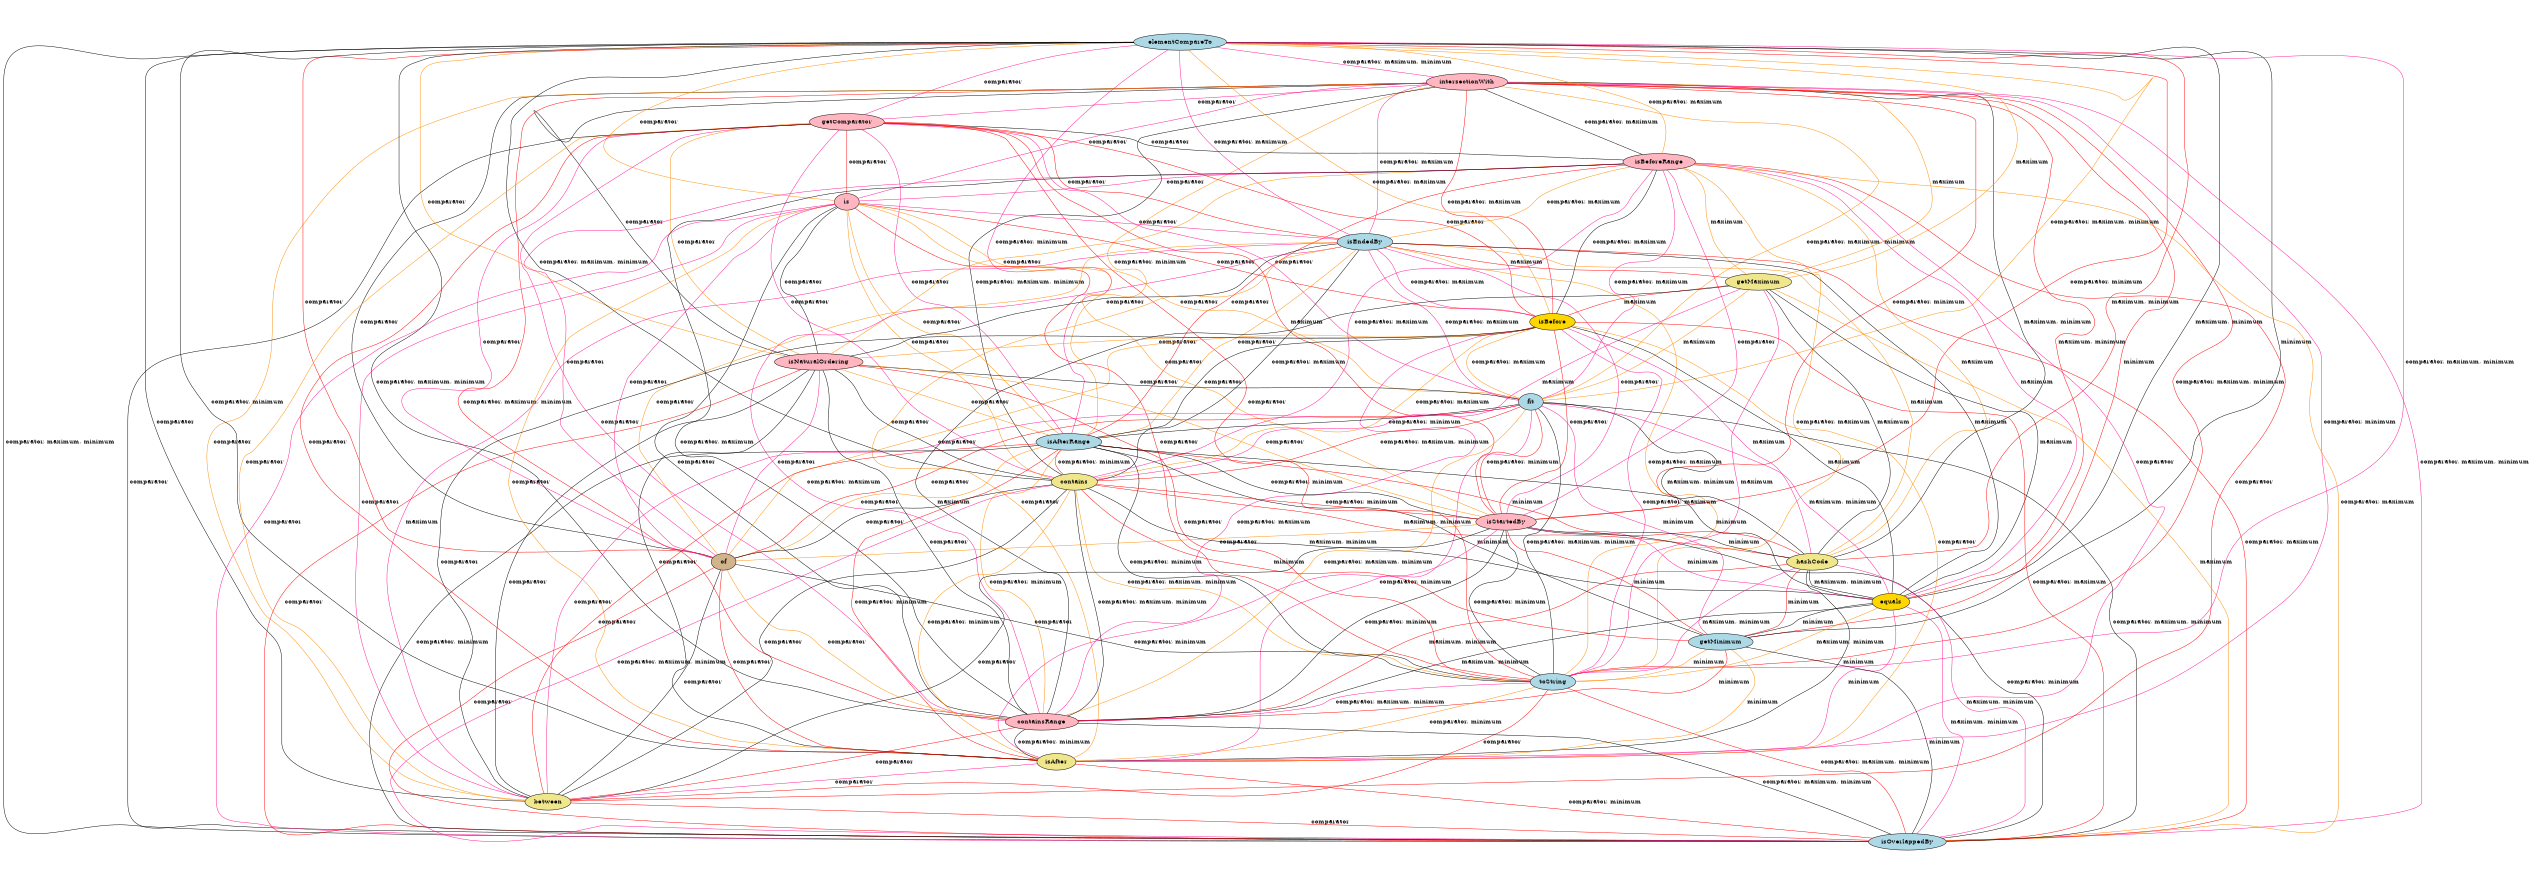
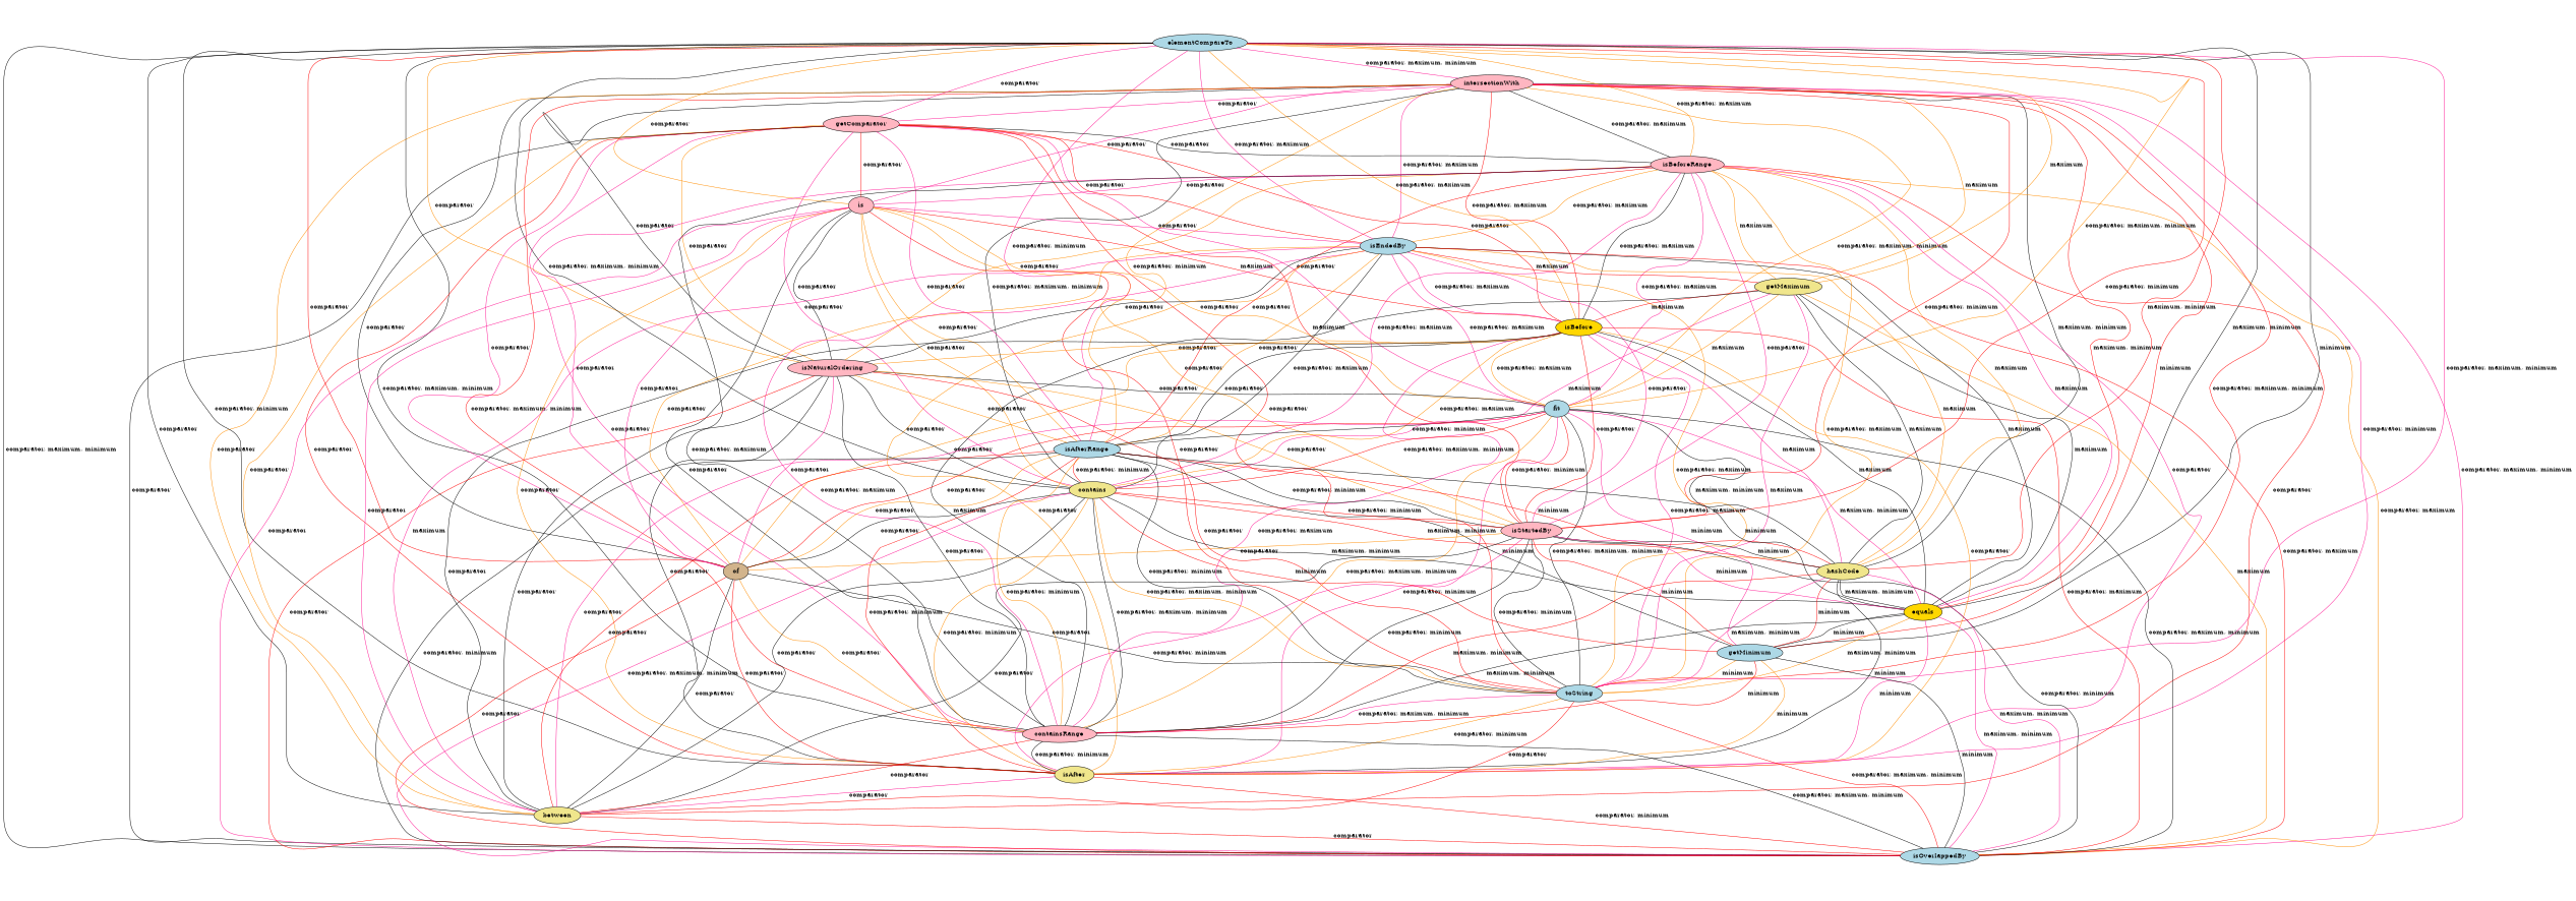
  digraph {
    node [fillcolor=lightpink style=filled]
    edge [color=black dir=none]
    intersectionWith
    elementCompareTo [fillcolor=lightblue]
    getComparator
    isBeforeRange
    is
    isEndedBy [fillcolor=lightblue]
    getMaximum [fillcolor=khaki]
    isBefore [fillcolor=gold]
    isNaturalOrdering
    fit [fillcolor=lightblue]
    isAfterRange [fillcolor=lightblue]
    contains [fillcolor=khaki]
    isStartedBy
    hashCode [fillcolor=khaki]
    of [fillcolor=tan]
    equals [fillcolor=gold]
    getMinimum [fillcolor=lightblue]
    toString [fillcolor=lightblue]
    containsRange
    isAfter [fillcolor=khaki]
    between [fillcolor=khaki]
    isOverlappedBy [fillcolor=lightblue]
    intersectionWith -> getComparator [color=deeppink label=" comparator"]
    intersectionWith -> isBeforeRange [label=" comparator, maximum"]
    intersectionWith -> is [color=deeppink label=" comparator"]
    intersectionWith -> isEndedBy [color=deeppink label=" comparator, maximum"]
    intersectionWith -> getMaximum [color=darkorange label=" maximum"]
    intersectionWith -> isBefore [color=red label=" comparator, maximum"]
    intersectionWith -> isNaturalOrdering [label=" comparator"]
    intersectionWith -> fit [color=darkorange label=" comparator, maximum, minimum"]
    intersectionWith -> isAfterRange [color=darkorange label=" comparator, minimum"]
    intersectionWith -> contains [label=" comparator, maximum, minimum"]
    intersectionWith -> isStartedBy [color=red label=" comparator, minimum"]
    intersectionWith -> hashCode [label=" maximum, minimum"]
    intersectionWith -> of [label=" comparator"]
    intersectionWith -> equals [color=red label=" maximum, minimum"]
    intersectionWith -> getMinimum [color=red label=" minimum"]
    intersectionWith -> toString [color=red label=" comparator, maximum, minimum"]
    intersectionWith -> containsRange [color=red label=" comparator, maximum, minimum"]
    intersectionWith -> isAfter [color=deeppink label=" comparator, minimum"]
    intersectionWith -> between [color=darkorange label=" comparator"]
    intersectionWith -> isOverlappedBy [color=deeppink label=" comparator, maximum, minimum"]
    elementCompareTo -> intersectionWith [color=deeppink label=" comparator, maximum, minimum"]
    elementCompareTo -> getComparator [color=deeppink label=" comparator"]
    elementCompareTo -> isBeforeRange [color=darkorange label=" comparator, maximum"]
    elementCompareTo -> is [color=darkorange label=" comparator"]
    elementCompareTo -> isEndedBy [color=deeppink label=" comparator, maximum"]
    elementCompareTo -> getMaximum [color=darkorange label=" maximum"]
    elementCompareTo -> isBefore [color=darkorange label=" comparator, maximum"]
    elementCompareTo -> isNaturalOrdering [color=darkorange label=" comparator"]
    elementCompareTo -> fit [color=darkorange label=" comparator, maximum, minimum"]
    elementCompareTo -> isAfterRange [color=deeppink label=" comparator, minimum"]
    elementCompareTo -> contains [label=" comparator, maximum, minimum"]
    elementCompareTo -> isStartedBy [color=red label=" comparator, minimum"]
    elementCompareTo -> hashCode [color=red label=" maximum, minimum"]
    elementCompareTo -> of [color=red label=" comparator"]
    elementCompareTo -> equals [label=" maximum, minimum"]
    elementCompareTo -> getMinimum [label=" minimum"]
    elementCompareTo -> toString [color=deeppink label=" comparator, maximum, minimum"]
    elementCompareTo -> containsRange [label=" comparator, maximum, minimum"]
    elementCompareTo -> isAfter [label=" comparator, minimum"]
    elementCompareTo -> between [label=" comparator"]
    elementCompareTo -> isOverlappedBy [label=" comparator, maximum, minimum"]
    getComparator -> isBeforeRange [label=" comparator"]
    getComparator -> is [color=red label=" comparator"]
    getComparator -> isEndedBy [color=red label=" comparator"]
    getComparator -> isBefore [color=red label=" comparator"]
    getComparator -> isNaturalOrdering [color=darkorange label=" comparator"]
    getComparator -> fit [color=deeppink label=" comparator"]
    getComparator -> isAfterRange [color=deeppink label=" comparator"]
    getComparator -> contains [color=deeppink label=" comparator"]
    getComparator -> isStartedBy [color=red label=" maximum"]
    getComparator -> of [color=deeppink label=" comparator"]
    getComparator -> toString [color=red label=" comparator"]
    getComparator -> containsRange [color=deeppink label=" comparator"]
    getComparator -> isAfter [color=red label=" comparator"]
    getComparator -> between [color=darkorange label=" comparator"]
    getComparator -> isOverlappedBy [label=" comparator"]
    isBeforeRange -> is [color=deeppink label=" comparator"]
    isBeforeRange -> isEndedBy [color=darkorange label=" comparator, maximum"]
    isBeforeRange -> getMaximum [color=darkorange label=" maximum"]
    isBeforeRange -> isBefore [label=" comparator, maximum"]
    isBeforeRange -> isNaturalOrdering [color=darkorange label=" comparator"]
    isBeforeRange -> fit [color=deeppink label=" comparator, maximum"]
    isBeforeRange -> isAfterRange [color=red label=" comparator"]
    isBeforeRange -> contains [color=deeppink label=" comparator, maximum"]
    isBeforeRange -> isStartedBy [color=deeppink label=" comparator"]
    isBeforeRange -> hashCode [color=darkorange label=" maximum"]
    isBeforeRange -> of [color=deeppink label=" comparator"]
    isBeforeRange -> equals [color=deeppink label=" maximum"]
    isBeforeRange -> toString [color=darkorange label=" comparator, maximum"]
    isBeforeRange -> containsRange [label=" comparator, maximum"]
    isBeforeRange -> isAfter [color=deeppink label=" comparator"]
    isBeforeRange -> between [color=red label=" comparator"]
    isBeforeRange -> isOverlappedBy [color=darkorange label=" comparator, maximum"]
    is -> isEndedBy [color=deeppink label=" comparator"]
-   is -> isBefore [color=red label=" comparator"]
+   is -> isBefore [color=red label=" maximum"]
    is -> isNaturalOrdering [label=" comparator"]
    is -> fit [color=darkorange label=" comparator"]
    is -> isAfterRange [color=darkorange label=" comparator"]
    is -> contains [color=darkorange label=" comparator"]
    is -> isStartedBy [color=darkorange label=" comparator"]
    is -> of [color=deeppink label=" comparator"]
    is -> toString [color=red label=" comparator"]
    is -> containsRange [label=" comparator"]
    is -> isAfter [color=darkorange label=" comparator"]
    is -> between [color=deeppink label=" comparator"]
    is -> isOverlappedBy [color=deeppink label=" comparator"]
    isEndedBy -> getMaximum [color=red label=" maximum"]
    isEndedBy -> isBefore [color=deeppink label=" comparator, maximum"]
    isEndedBy -> isNaturalOrdering [label=" comparator"]
    isEndedBy -> fit [color=deeppink label=" comparator, maximum"]
    isEndedBy -> isAfterRange [color=darkorange label=" comparator"]
    isEndedBy -> contains [label=" comparator, maximum"]
    isEndedBy -> isStartedBy [color=deeppink label=" comparator"]
    isEndedBy -> hashCode [color=darkorange label=" maximum"]
    isEndedBy -> of [color=darkorange label=" comparator"]
    isEndedBy -> equals [label=" maximum"]
    isEndedBy -> toString [color=darkorange label=" comparator, maximum"]
    isEndedBy -> containsRange [color=deeppink label=" comparator, maximum"]
    isEndedBy -> isAfter [color=darkorange label=" comparator"]
    isEndedBy -> between [color=deeppink label=" maximum"]
    isEndedBy -> isOverlappedBy [color=red label=" comparator, maximum"]
    getMaximum -> isBefore [color=red label=" maximum"]
    getMaximum -> fit [color=darkorange label=" maximum"]
    getMaximum -> contains [color=deeppink label=" maximum"]
    getMaximum -> hashCode [label=" maximum"]
    getMaximum -> equals [label=" maximum"]
    getMaximum -> toString [color=deeppink label=" maximum"]
    getMaximum -> containsRange [label=" maximum"]
    getMaximum -> isOverlappedBy [color=darkorange label=" maximum"]
    isBefore -> isNaturalOrdering [color=darkorange label=" comparator"]
    isBefore -> fit [color=darkorange label=" comparator, maximum"]
    isBefore -> isAfterRange [label=" comparator"]
    isBefore -> contains [color=darkorange label=" comparator, maximum"]
    isBefore -> isStartedBy [color=red label=" comparator"]
    isBefore -> hashCode [color=deeppink label=" maximum"]
    isBefore -> of [color=darkorange label=" comparator"]
    isBefore -> equals [label=" maximum"]
    isBefore -> toString [color=deeppink label=" comparator, maximum"]
    isBefore -> containsRange [color=deeppink label=" comparator, maximum"]
    isBefore -> isAfter [color=darkorange label=" comparator"]
    isBefore -> between [label=" comparator"]
    isBefore -> isOverlappedBy [color=red label=" comparator, maximum"]
    isNaturalOrdering -> fit [label=" comparator"]
    isNaturalOrdering -> isAfterRange [color=darkorange label=" comparator"]
    isNaturalOrdering -> contains [label=" comparator"]
    isNaturalOrdering -> isStartedBy [color=darkorange label=" comparator"]
    isNaturalOrdering -> of [color=deeppink label=" comparator"]
    isNaturalOrdering -> toString [color=red label=" comparator"]
    isNaturalOrdering -> containsRange [label=" comparator"]
    isNaturalOrdering -> isAfter [label=" comparator"]
    isNaturalOrdering -> between [label=" comparator"]
    isNaturalOrdering -> isOverlappedBy [color=red label=" comparator"]
    fit -> isAfterRange [label=" comparator, minimum"]
    fit -> contains [color=red label=" comparator, maximum, minimum"]
    fit -> isStartedBy [color=red label=" comparator, minimum"]
    fit -> hashCode [label=" maximum, minimum"]
    fit -> of [color=red label=" comparator"]
    fit -> equals [color=deeppink label=" maximum, minimum"]
    fit -> getMinimum [color=deeppink label=" minimum"]
    fit -> toString [label=" comparator, maximum, minimum"]
    fit -> containsRange [color=darkorange label=" comparator, maximum, minimum"]
    fit -> isAfter [color=deeppink label=" comparator, minimum"]
    fit -> between [color=deeppink label=" comparator"]
    fit -> isOverlappedBy [label=" comparator, maximum, minimum"]
    isAfterRange -> contains [color=red label=" comparator, minimum"]
    isAfterRange -> isStartedBy [label=" comparator, minimum"]
    isAfterRange -> hashCode [color=red label=" minimum"]
    isAfterRange -> of [color=darkorange label=" comparator"]
    isAfterRange -> equals [label=" minimum"]
    isAfterRange -> getMinimum [label=" minimum"]
    isAfterRange -> toString [label=" comparator, minimum"]
    isAfterRange -> containsRange [color=darkorange label=" comparator, minimum"]
    isAfterRange -> isAfter [color=red label=" comparator, minimum"]
    isAfterRange -> between [color=red label=" comparator"]
    isAfterRange -> isOverlappedBy [label=" comparator, minimum"]
    contains -> isStartedBy [color=red label=" comparator, minimum"]
    contains -> hashCode [color=red label=" maximum, minimum"]
    contains -> of [label=" comparator"]
    contains -> equals [label=" maximum, minimum"]
    contains -> getMinimum [color=red label=" minimum"]
    contains -> toString [color=darkorange label=" comparator, maximum, minimum"]
    contains -> containsRange [label=" comparator, maximum, minimum"]
    contains -> isAfter [color=darkorange label=" comparator, minimum"]
    contains -> between [label=" comparator"]
    contains -> isOverlappedBy [color=deeppink label=" comparator, maximum, minimum"]
    isStartedBy -> hashCode [label=" minimum"]
    isStartedBy -> of [color=darkorange label=" comparator"]
    isStartedBy -> equals [color=deeppink label=" minimum"]
    isStartedBy -> getMinimum [color=red label=" minimum"]
    isStartedBy -> toString [label=" comparator, minimum"]
    isStartedBy -> containsRange [label=" comparator, minimum"]
    isStartedBy -> isAfter [color=deeppink label=" comparator, minimum"]
    isStartedBy -> between [label=" comparator"]
    isStartedBy -> isOverlappedBy [label=" comparator, minimum"]
    hashCode -> equals [label=" maximum, minimum"]
    hashCode -> getMinimum [color=red label=" minimum"]
    hashCode -> toString [color=deeppink label=" maximum, minimum"]
    hashCode -> containsRange [color=red label=" maximum, minimum"]
    hashCode -> isAfter [label=" minimum"]
    hashCode -> isOverlappedBy [color=deeppink label=" maximum, minimum"]
    of -> toString [label=" comparator"]
    of -> containsRange [color=darkorange label=" comparator"]
    of -> isAfter [color=red label=" comparator"]
    of -> between [label=" comparator"]
    of -> isOverlappedBy [color=red label=" comparator"]
    equals -> getMinimum [label=" minimum"]
    equals -> toString [color=darkorange label=" maximum, minimum"]
    equals -> containsRange [label=" maximum, minimum"]
    equals -> isAfter [color=deeppink label=" minimum"]
    equals -> isOverlappedBy [color=deeppink label=" maximum, minimum"]
    getMinimum -> toString [color=darkorange label=" minimum"]
    getMinimum -> containsRange [color=red label=" minimum"]
    getMinimum -> isAfter [color=darkorange label=" minimum"]
    getMinimum -> isOverlappedBy [label=" minimum"]
    toString -> containsRange [color=deeppink label=" comparator, maximum, minimum"]
    toString -> isAfter [color=darkorange label=" comparator, minimum"]
    toString -> between [color=red label=" comparator"]
    toString -> isOverlappedBy [color=red label=" comparator, maximum, minimum"]
    containsRange -> isAfter [label=" comparator, minimum"]
    containsRange -> between [color=red label=" comparator"]
    containsRange -> isOverlappedBy [label=" comparator, maximum, minimum"]
    isAfter -> between [color=deeppink label=" comparator"]
    isAfter -> isOverlappedBy [color=red label=" comparator, minimum"]
    between -> isOverlappedBy [color=red label=" comparator"]
  }
